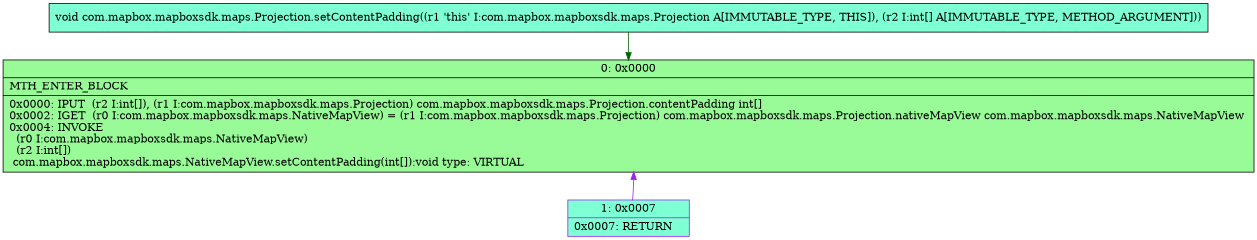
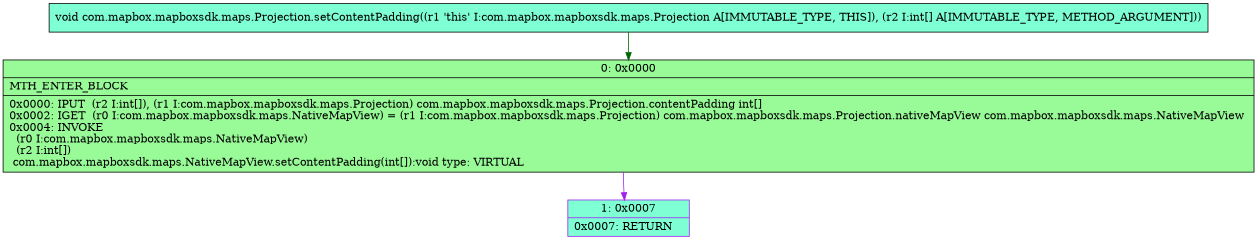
  digraph {
    node [shape=record style=filled fillcolor=aquamarine color=black]
    n1 [label="{0\:\ 0x0000|MTH_ENTER_BLOCK\l|0x0000: IPUT  (r2 I:int[]), (r1 I:com.mapbox.mapboxsdk.maps.Projection) com.mapbox.mapboxsdk.maps.Projection.contentPadding int[] \l0x0002: IGET  (r0 I:com.mapbox.mapboxsdk.maps.NativeMapView) = (r1 I:com.mapbox.mapboxsdk.maps.Projection) com.mapbox.mapboxsdk.maps.Projection.nativeMapView com.mapbox.mapboxsdk.maps.NativeMapView \l0x0004: INVOKE  \l  (r0 I:com.mapbox.mapboxsdk.maps.NativeMapView)\l  (r2 I:int[])\l com.mapbox.mapboxsdk.maps.NativeMapView.setContentPadding(int[]):void type: VIRTUAL \l}" fillcolor=palegreen]
    n2 [label="{1\:\ 0x0007|0x0007: RETURN   \l}" color=purple]
    n3 [label="{void com.mapbox.mapboxsdk.maps.Projection.setContentPadding((r1 'this' I:com.mapbox.mapboxsdk.maps.Projection A[IMMUTABLE_TYPE, THIS]), (r2 I:int[] A[IMMUTABLE_TYPE, METHOD_ARGUMENT])) }"]
-   n2 -> n1 [color=purple]
+   n1 -> n2 [color=purple]
    n3 -> n1 [color=darkgreen]
  }
